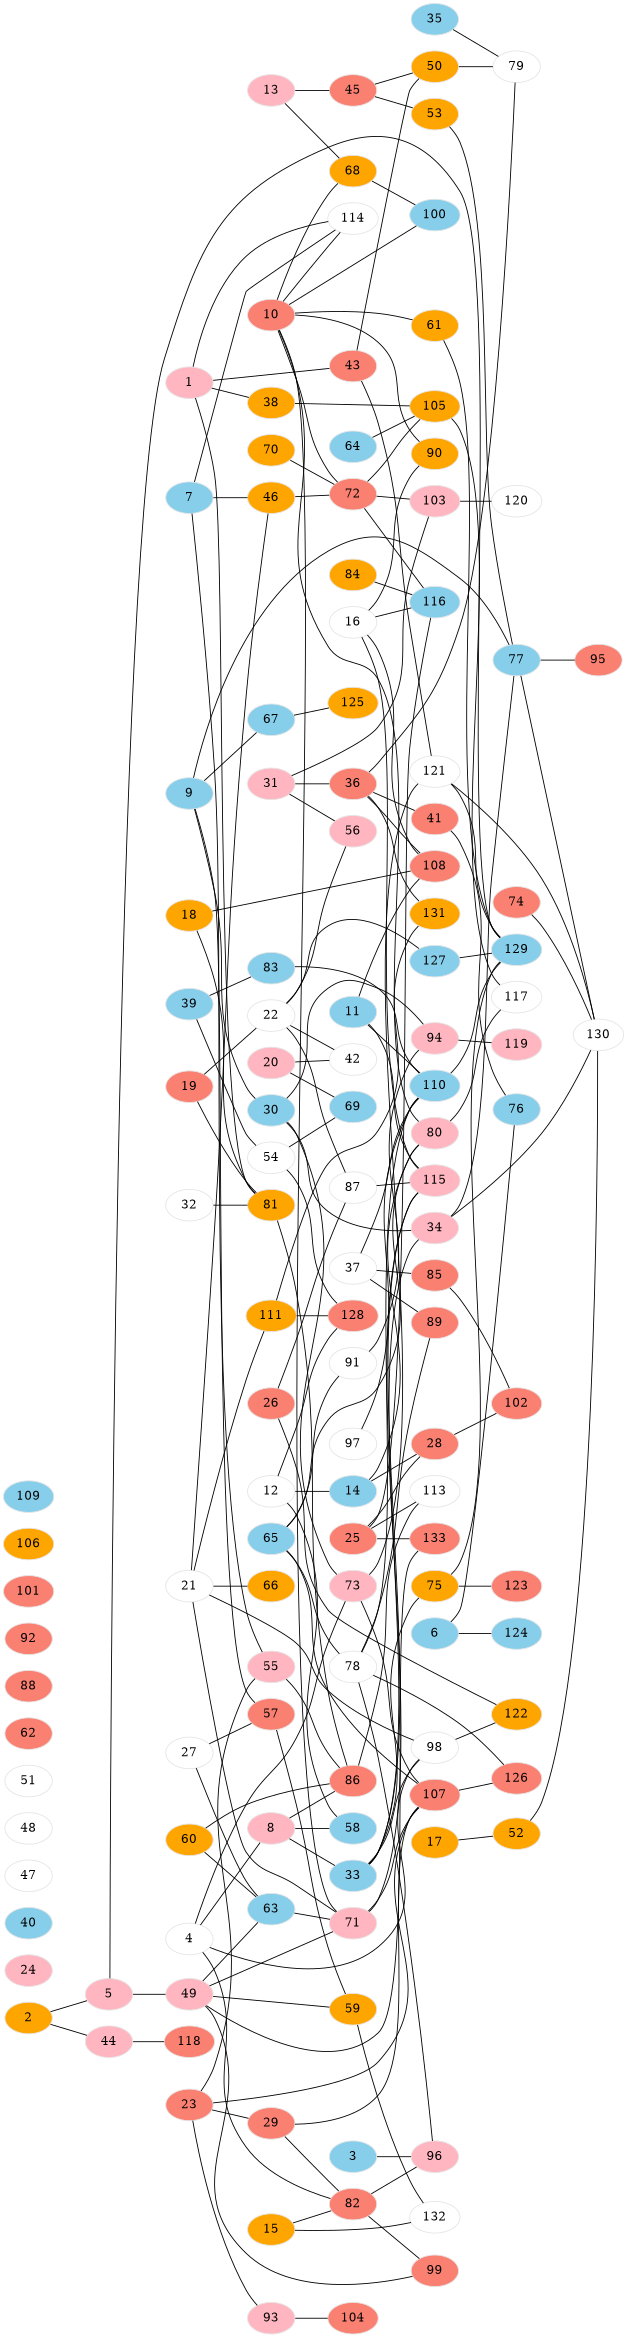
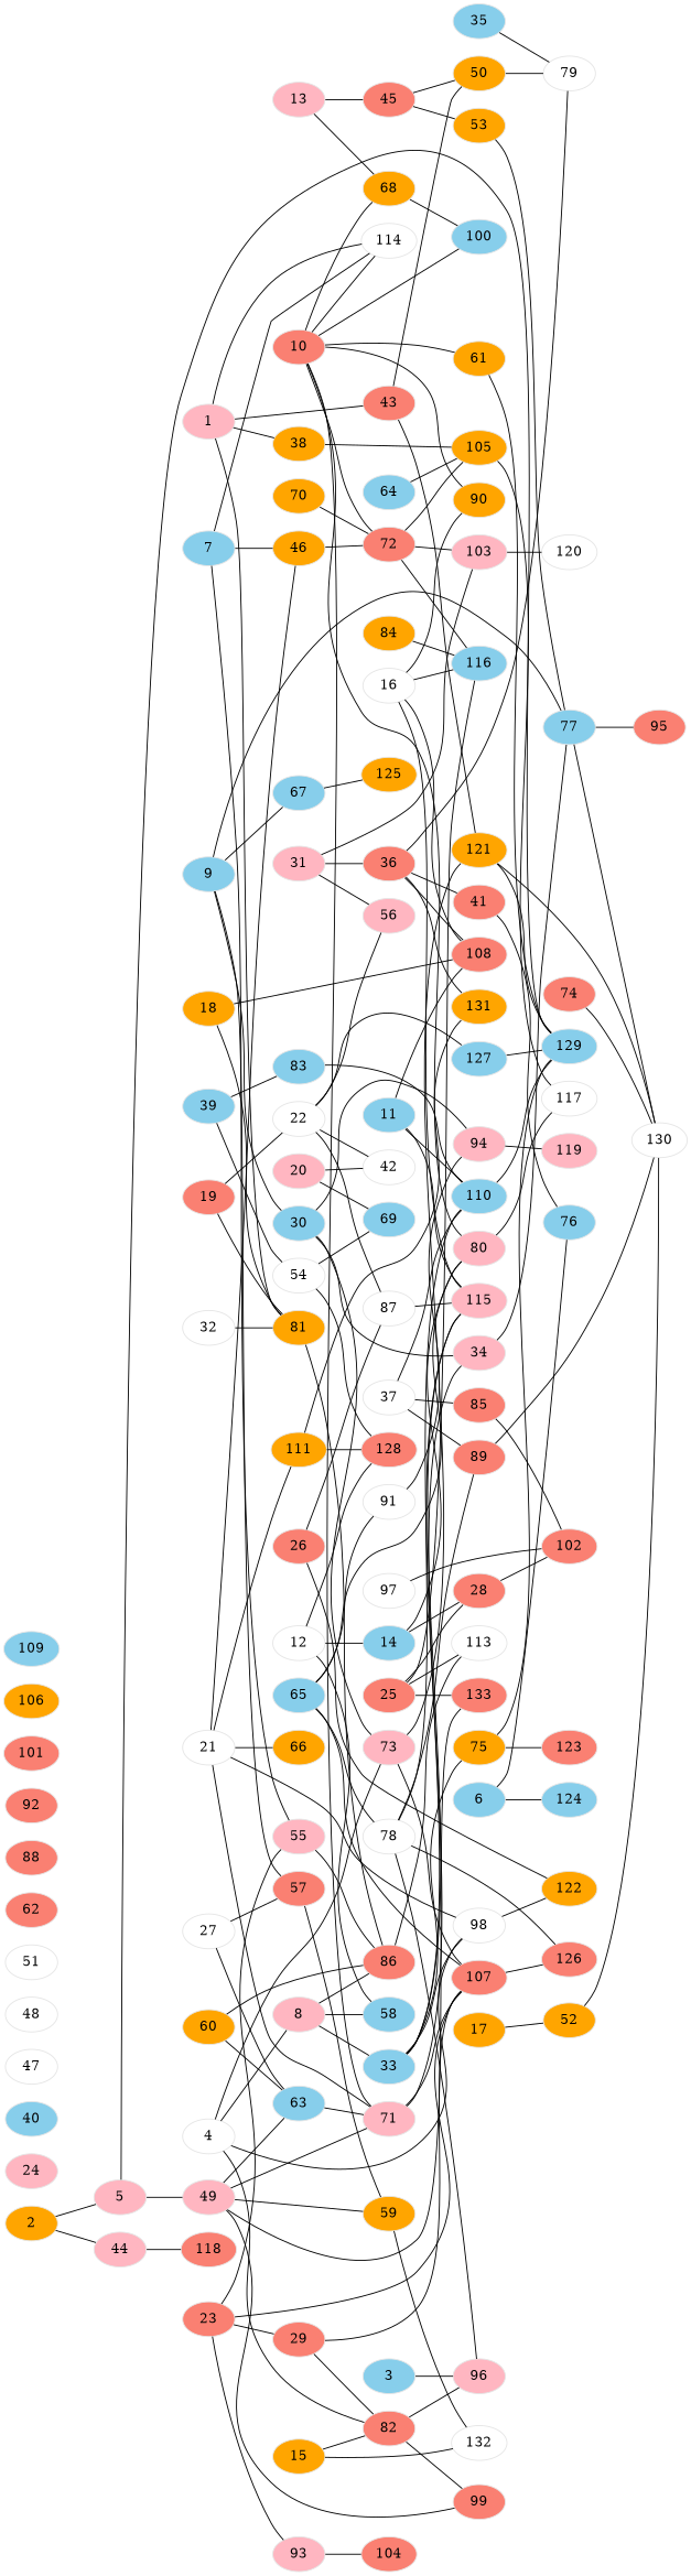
  graph {
    rankdir=LR
    node [color=gray90 fillcolor=salmon style=filled]
    1 [fillcolor=lightpink]
    38 [fillcolor=orange]
    43
    81 [fillcolor=orange]
    114 [fillcolor=white]
    105 [fillcolor=orange]
    50 [fillcolor=orange]
-   121 [fillcolor=white]
+   121 [fillcolor=orange]
    86
    2 [fillcolor=orange]
    5 [fillcolor=lightpink]
    44 [fillcolor=lightpink]
    49 [fillcolor=lightpink]
    129 [fillcolor=skyblue]
    118
    3 [fillcolor=skyblue]
    96 [fillcolor=lightpink]
    4 [fillcolor=white]
    8 [fillcolor=lightpink]
    73 [fillcolor=lightpink]
    82
    98 [fillcolor=white]
    33 [fillcolor=skyblue]
    58 [fillcolor=skyblue]
    107
    99
    122 [fillcolor=orange]
    71 [fillcolor=lightpink]
    133
    63 [fillcolor=skyblue]
    59 [fillcolor=orange]
    6 [fillcolor=skyblue]
    76 [fillcolor=skyblue]
    124 [fillcolor=skyblue]
    7 [fillcolor=skyblue]
    46 [fillcolor=orange]
    55 [fillcolor=lightpink]
    72
    115 [fillcolor=lightpink]
    34 [fillcolor=lightpink]
    75 [fillcolor=orange]
    113 [fillcolor=white]
    9 [fillcolor=skyblue]
    30 [fillcolor=skyblue]
    57
    67 [fillcolor=skyblue]
    77 [fillcolor=skyblue]
    94 [fillcolor=lightpink]
    125 [fillcolor=orange]
    130 [fillcolor=white]
    95
    10
    61 [fillcolor=orange]
    68 [fillcolor=orange]
    80 [fillcolor=lightpink]
    90 [fillcolor=orange]
    100 [fillcolor=skyblue]
    116 [fillcolor=skyblue]
    103 [fillcolor=lightpink]
    117 [fillcolor=white]
    11 [fillcolor=skyblue]
    108
    110 [fillcolor=skyblue]
    12 [fillcolor=white]
    14 [fillcolor=skyblue]
    128
    28
    13 [fillcolor=lightpink]
    45
    53 [fillcolor=orange]
    102
    15 [fillcolor=orange]
    132 [fillcolor=white]
    16 [fillcolor=white]
    17 [fillcolor=orange]
    52 [fillcolor=orange]
    18 [fillcolor=orange]
    19
    22 [fillcolor=white]
    42 [fillcolor=white]
    56 [fillcolor=lightpink]
    87 [fillcolor=white]
    127 [fillcolor=skyblue]
    20 [fillcolor=lightpink]
    69 [fillcolor=skyblue]
    21 [fillcolor=white]
    66 [fillcolor=orange]
    111 [fillcolor=orange]
    131 [fillcolor=orange]
    23
    29
    93 [fillcolor=lightpink]
    104
    126
    24 [fillcolor=lightpink]
    25
    26
    27 [fillcolor=white]
    119 [fillcolor=lightpink]
    31 [fillcolor=lightpink]
    36
    79 [fillcolor=white]
    41
    120 [fillcolor=white]
    32 [fillcolor=white]
    123
    35 [fillcolor=skyblue]
    37 [fillcolor=white]
    85
    89
    39 [fillcolor=skyblue]
    54 [fillcolor=white]
    83 [fillcolor=skyblue]
    40 [fillcolor=skyblue]
    47 [fillcolor=white]
    48 [fillcolor=white]
    51 [fillcolor=white]
    60 [fillcolor=orange]
    62
    64 [fillcolor=skyblue]
    65 [fillcolor=skyblue]
    78 [fillcolor=white]
    91 [fillcolor=white]
    70 [fillcolor=orange]
    74
    84 [fillcolor=orange]
    88
    92
    97 [fillcolor=white]
    101
    106 [fillcolor=orange]
    109 [fillcolor=skyblue]
    1 -- 38
    1 -- 43
    1 -- 81
    1 -- 114
    38 -- 105
    43 -- 50
    43 -- 121
    81 -- 86
    105 -- 117
    50 -- 79
    121 -- 129
    121 -- 130
    86 -- 113
    2 -- 5
    2 -- 44
    5 -- 49
    5 -- 129
    44 -- 118
    49 -- 99
    49 -- 71
    49 -- 133
    49 -- 63
    49 -- 59
    3 -- 96
    4 -- 8
    4 -- 73
    4 -- 82
    4 -- 98
    8 -- 86
    8 -- 33
    8 -- 58
    73 -- 121
    73 -- 107
    82 -- 96
    82 -- 99
    98 -- 122
    33 -- 98
    33 -- 115
    33 -- 34
    33 -- 75
    107 -- 126
    71 -- 107
    71 -- 115
    63 -- 71
    59 -- 132
    6 -- 76
    6 -- 124
    7 -- 114
    7 -- 46
    7 -- 55
    46 -- 72
    55 -- 86
    72 -- 105
    72 -- 116
    72 -- 103
    34 -- 77
    75 -- 129
    75 -- 123
    9 -- 30
    9 -- 57
    9 -- 67
    9 -- 77
    30 -- 73
    30 -- 34
    30 -- 94
    57 -- 59
    67 -- 125
    77 -- 130
    77 -- 95
    94 -- 119
    10 -- 114
    10 -- 71
    10 -- 72
    10 -- 61
    10 -- 68
    10 -- 80
    10 -- 90
    10 -- 100
    61 -- 129
    68 -- 100
    80 -- 117
    103 -- 120
    11 -- 115
    11 -- 108
    11 -- 110
    110 -- 129
    12 -- 58
    12 -- 14
    12 -- 128
    14 -- 80
    14 -- 28
    28 -- 102
    13 -- 68
    13 -- 45
    45 -- 50
    45 -- 53
    53 -- 77
    15 -- 82
    15 -- 132
    16 -- 115
    16 -- 90
    16 -- 116
    16 -- 108
    17 -- 52
    52 -- 130
    18 -- 81
    18 -- 108
    19 -- 81
    19 -- 22
    22 -- 42
    22 -- 56
    22 -- 87
    22 -- 127
    87 -- 115
    127 -- 129
    20 -- 42
    20 -- 69
    21 -- 98
    21 -- 71
    21 -- 46
    21 -- 66
    21 -- 111
    111 -- 128
    111 -- 131
    23 -- 107
    23 -- 55
    23 -- 29
    23 -- 93
    29 -- 82
    29 -- 107
    93 -- 104
    25 -- 133
    25 -- 113
    25 -- 116
    25 -- 28
    26 -- 122
    26 -- 87
    27 -- 63
    27 -- 57
    31 -- 103
    31 -- 56
    31 -- 36
    36 -- 108
    36 -- 131
    36 -- 79
    36 -- 41
    41 -- 76
    32 -- 81
    35 -- 79
    37 -- 110
    37 -- 85
    37 -- 89
    85 -- 102
-   34 -- 130
+   89 -- 130
    39 -- 54
    39 -- 83
    54 -- 128
    54 -- 69
    83 -- 110
    60 -- 86
    60 -- 63
    64 -- 105
    65 -- 107
    65 -- 80
    65 -- 78
    65 -- 91
    78 -- 96
    78 -- 110
    78 -- 126
    78 -- 89
    91 -- 94
    70 -- 72
    74 -- 130
    84 -- 116
-   97 -- 110
+   97 -- 102
  }
